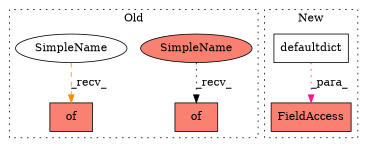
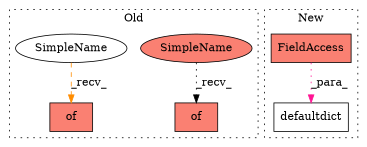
  digraph {
    node [a=32 l=4 shape=box style=filled fillcolor=salmon]
    edge [style=dotted]
    n1 [label=of s=401]
    n2 [label=of s=372]
    n3 [a=42 l=3 label=SimpleName s=397 shape=ellipse]
    n4 [a=42 l=3 label=SimpleName s=368 shape=ellipse fillcolor=white]
    n5 [l="12,1" label=defaultdict s="318,334" fillcolor=white]
    n6 [a=22 label=FieldAccess s=330]
    subgraph cluster_1 {
      label=Old
      style=dotted
      n1
      n2
      n3
      n4
    }
    subgraph cluster_2 {
      label=New
      style=dotted
      n5
      n6
    }
    n3 -> n1 [label=_recv_ color=black]
    n4 -> n2 [label=_recv_ color=darkorange style=dashed]
-   n5 -> n6 [label=_para_ color=deeppink]
+   n6 -> n5 [label=_para_ color=deeppink]
  }
